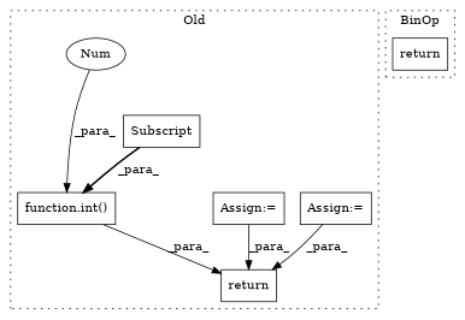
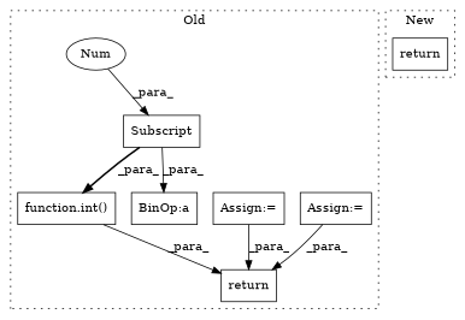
  digraph {
    node [a=93 l=3 shape=box]
    edge [style=solid]
    n1 [a=75 l="4,1" label="function.int()" s="14770,14808"]
    n2 [l=7 label=return s=15031]
    n3 [a=68 label="Assign:=" s=14919]
    n4 [a=68 label="Assign:=" s=14821]
+   n5 [a=82 label="BinOp:a" s=14795]
    n6 [a=63 l="8,0" label=Subscript s="14798,0"]
    n7 [a=76 l=1 label=Num s=14804 shape=ellipse]
    n8 [l=7 label=return s=14581]
    subgraph cluster_1 {
      label=Old
      style=dotted
      n1
      n2
      n3
      n4
+     n5
      n6
      n7
    }
    subgraph cluster_2 {
-     label=BinOp
+     label=New
      style=dotted
      n8
    }
    n1 -> n2 [label=_para_]
    n3 -> n2 [label=_para_]
    n4 -> n2 [label=_para_]
    n6 -> n1 [label=_para_ style=bold]
-   n7 -> n1 [label=_para_]
+   n6 -> n5 [label=_para_]
+   n7 -> n6 [label=_para_]
  }
